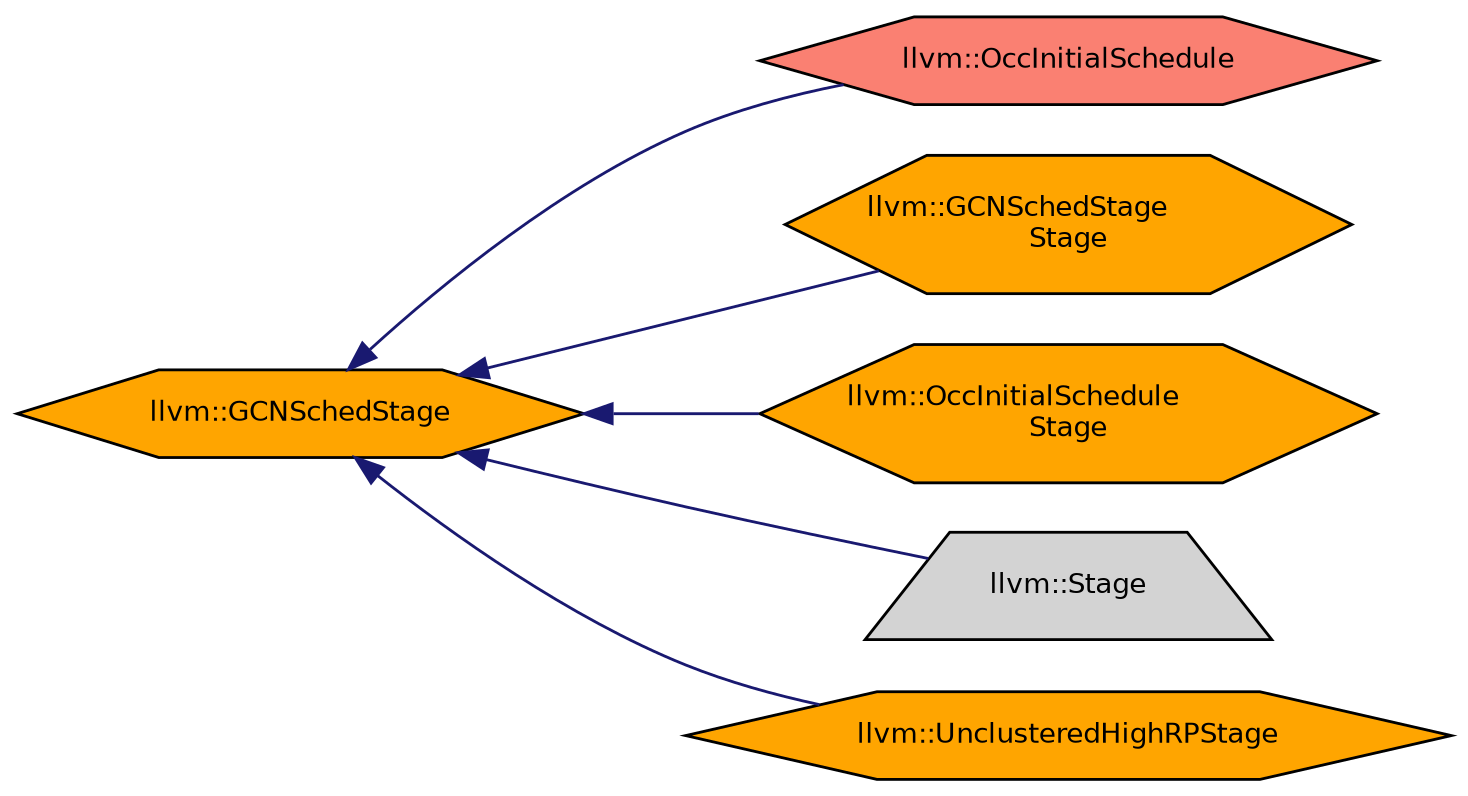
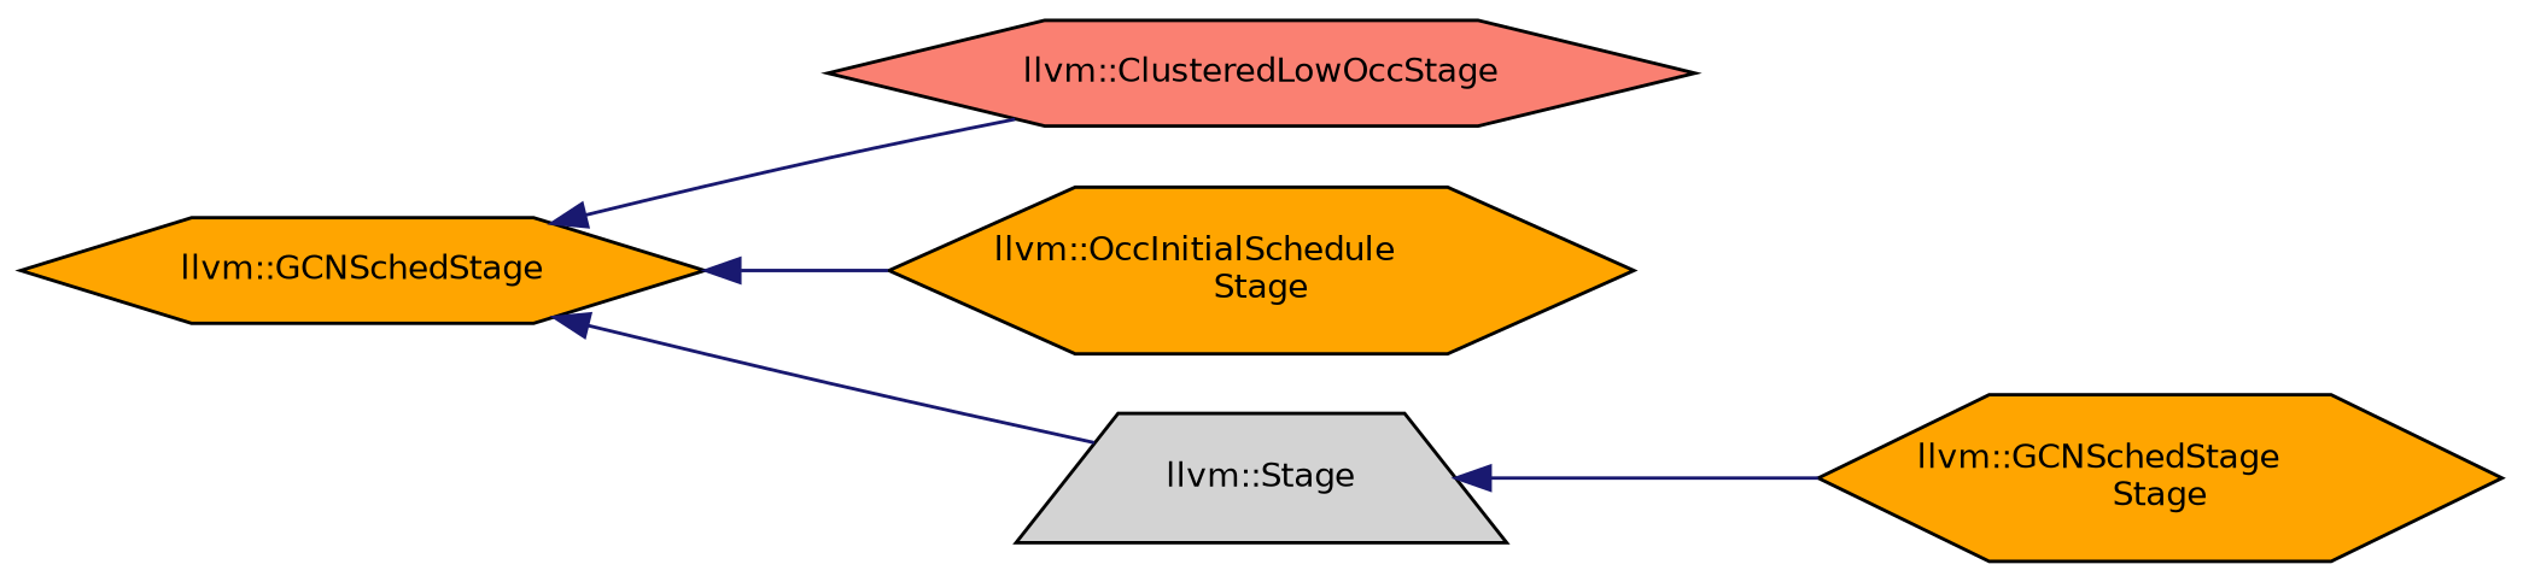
  digraph {
    rankdir=LR
    node [color=black fillcolor=orange fontname=Helvetica fontsize=10 shape=hexagon style=filled]
    edge [color=midnightblue dir=back fontname=Helvetica fontsize=10 labelfontname=Helvetica labelfontsize=10 style=solid]
    n1 [fontcolor=black height=0.2 label="llvm::GCNSchedStage" width=0.4]
-   n2 [fillcolor=salmon height=0.2 label="llvm::OccInitialSchedule" width=0.4]
+   n2 [fillcolor=salmon height=0.2 label="llvm::ClusteredLowOccStage" width=0.4]
    n3 [height=0.2 label="llvm::GCNSchedStage\lStage" width=0.4]
    n4 [height=0.2 label="llvm::OccInitialSchedule\lStage" width=0.4]
    n5 [fillcolor=lightgrey height=0.2 label="llvm::Stage" shape=trapezium width=0.4]
-   n6 [height=0.2 label="llvm::UnclusteredHighRPStage" width=0.4]
    n1 -> n2
-   n1 -> n3
+   n5 -> n3
    n1 -> n4
    n1 -> n5
-   n1 -> n6
  }
